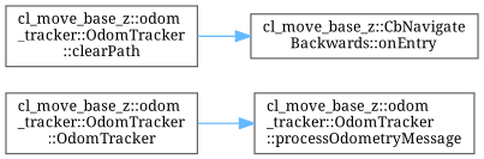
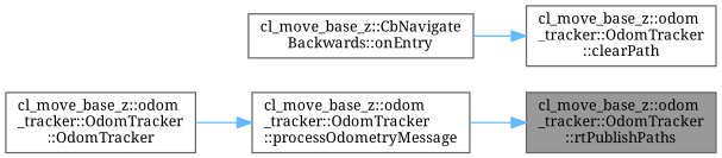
  digraph {
    fontname="Noto Serif"
    rankdir=RL
    node [color=grey40 fillcolor=white fontname="Noto Serif" fontsize=10 shape=box style=filled]
    edge [color=steelblue1 dir=back fontname="Noto Serif" fontsize=10 labelfontname=Helvetica labelfontsize=10 style=solid]
+   n1 [color=gray40 fillcolor=grey60 fontcolor=black height=0.2 label="cl_move_base_z::odom\l_tracker::OdomTracker\l::rtPublishPaths" width=0.4]
    n2 [height=0.2 label="cl_move_base_z::odom\l_tracker::OdomTracker\l::processOdometryMessage" width=0.4]
    n3 [height=0.2 label="cl_move_base_z::odom\l_tracker::OdomTracker\l::clearPath" width=0.4]
    n4 [height=0.2 label="cl_move_base_z::CbNavigate\lBackwards::onEntry" width=0.4]
    n5 [height=0.2 label="cl_move_base_z::odom\l_tracker::OdomTracker\l::OdomTracker" width=0.4]
+   n1 -> n2
    n2 -> n5
-   n4 -> n3
+   n3 -> n4
  }
